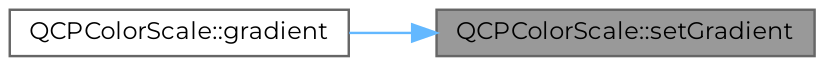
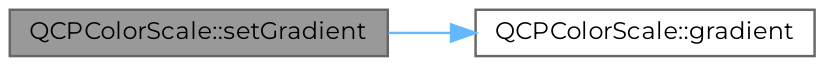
  digraph {
    rankdir=LR
    fontname=Montserrat
    node [fontname=Montserrat fontsize=10 shape=box style=filled]
    n1 [color=gray40 fillcolor=grey60 fontcolor=black height=0.2 label="QCPColorScale::setGradient" width=0.4]
    n2 [color=grey40 fillcolor=white height=0.2 label="QCPColorScale::gradient" width=0.4]
-   n2 -> n1 [color=steelblue1 fontname=Montserrat fontsize=10 labelfontname=Helvetica labelfontsize=10 style=solid]
+   n1 -> n2 [color=steelblue1 fontname=Montserrat fontsize=10 labelfontname=Helvetica labelfontsize=10 style=solid]
  }
